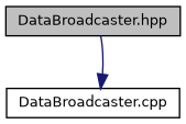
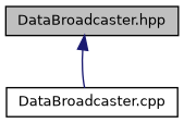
  digraph {
    node [color=black fontname=Helvetica fontsize=10 shape=record style=filled]
    n1 [fillcolor=grey75 fontcolor=black height=0.2 label="DataBroadcaster.hpp" width=0.4]
    n2 [fillcolor=white height=0.2 label="DataBroadcaster.cpp" width=0.4]
-   n2 -> n1 [color=midnightblue dir=back fontname=Helvetica fontsize=10 labelfontname=Helvetica labelfontsize=10 style=solid]
+   n1 -> n2 [color=midnightblue dir=back fontname=Helvetica fontsize=10 labelfontname=Helvetica labelfontsize=10 style=solid]
  }
